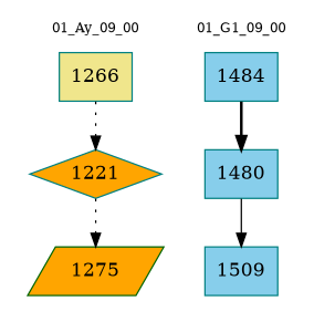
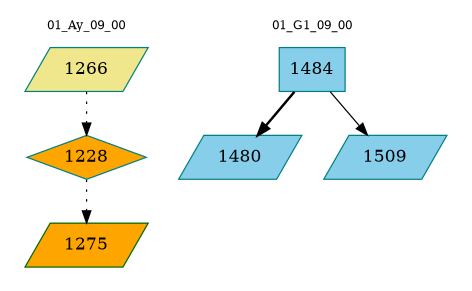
  digraph {
    node [color=teal fillcolor=skyblue shape=box style=filled]
    edge [color=black style=dotted]
-   n1 [fillcolor=khaki label=1266]
-   n2 [fillcolor=orange label=1221 shape=diamond]
+   n1 [fillcolor=khaki label=1266 shape=parallelogram]
+   n2 [fillcolor=orange label=1228 shape=diamond]
    n3 [color=darkgreen fillcolor=orange label=1275 shape=parallelogram]
    n4 [label=1484]
-   n5 [label=1480]
-   n6 [label=1509]
+   n5 [label=1480 shape=parallelogram]
+   n6 [label=1509 shape=parallelogram]
    subgraph cluster_1 {
      color=white
      fontsize=10
      label="01_Ay_09_00"
      n1
      n2
      n3
    }
    subgraph cluster_2 {
      color=white
      fontsize=10
      label="01_G1_09_00"
      n4
      n5
      n6
    }
    n1 -> n2
    n2 -> n3
    n4 -> n5 [style=bold]
-   n5 -> n6 [style=solid]
+   n4 -> n6 [style=solid]
  }
